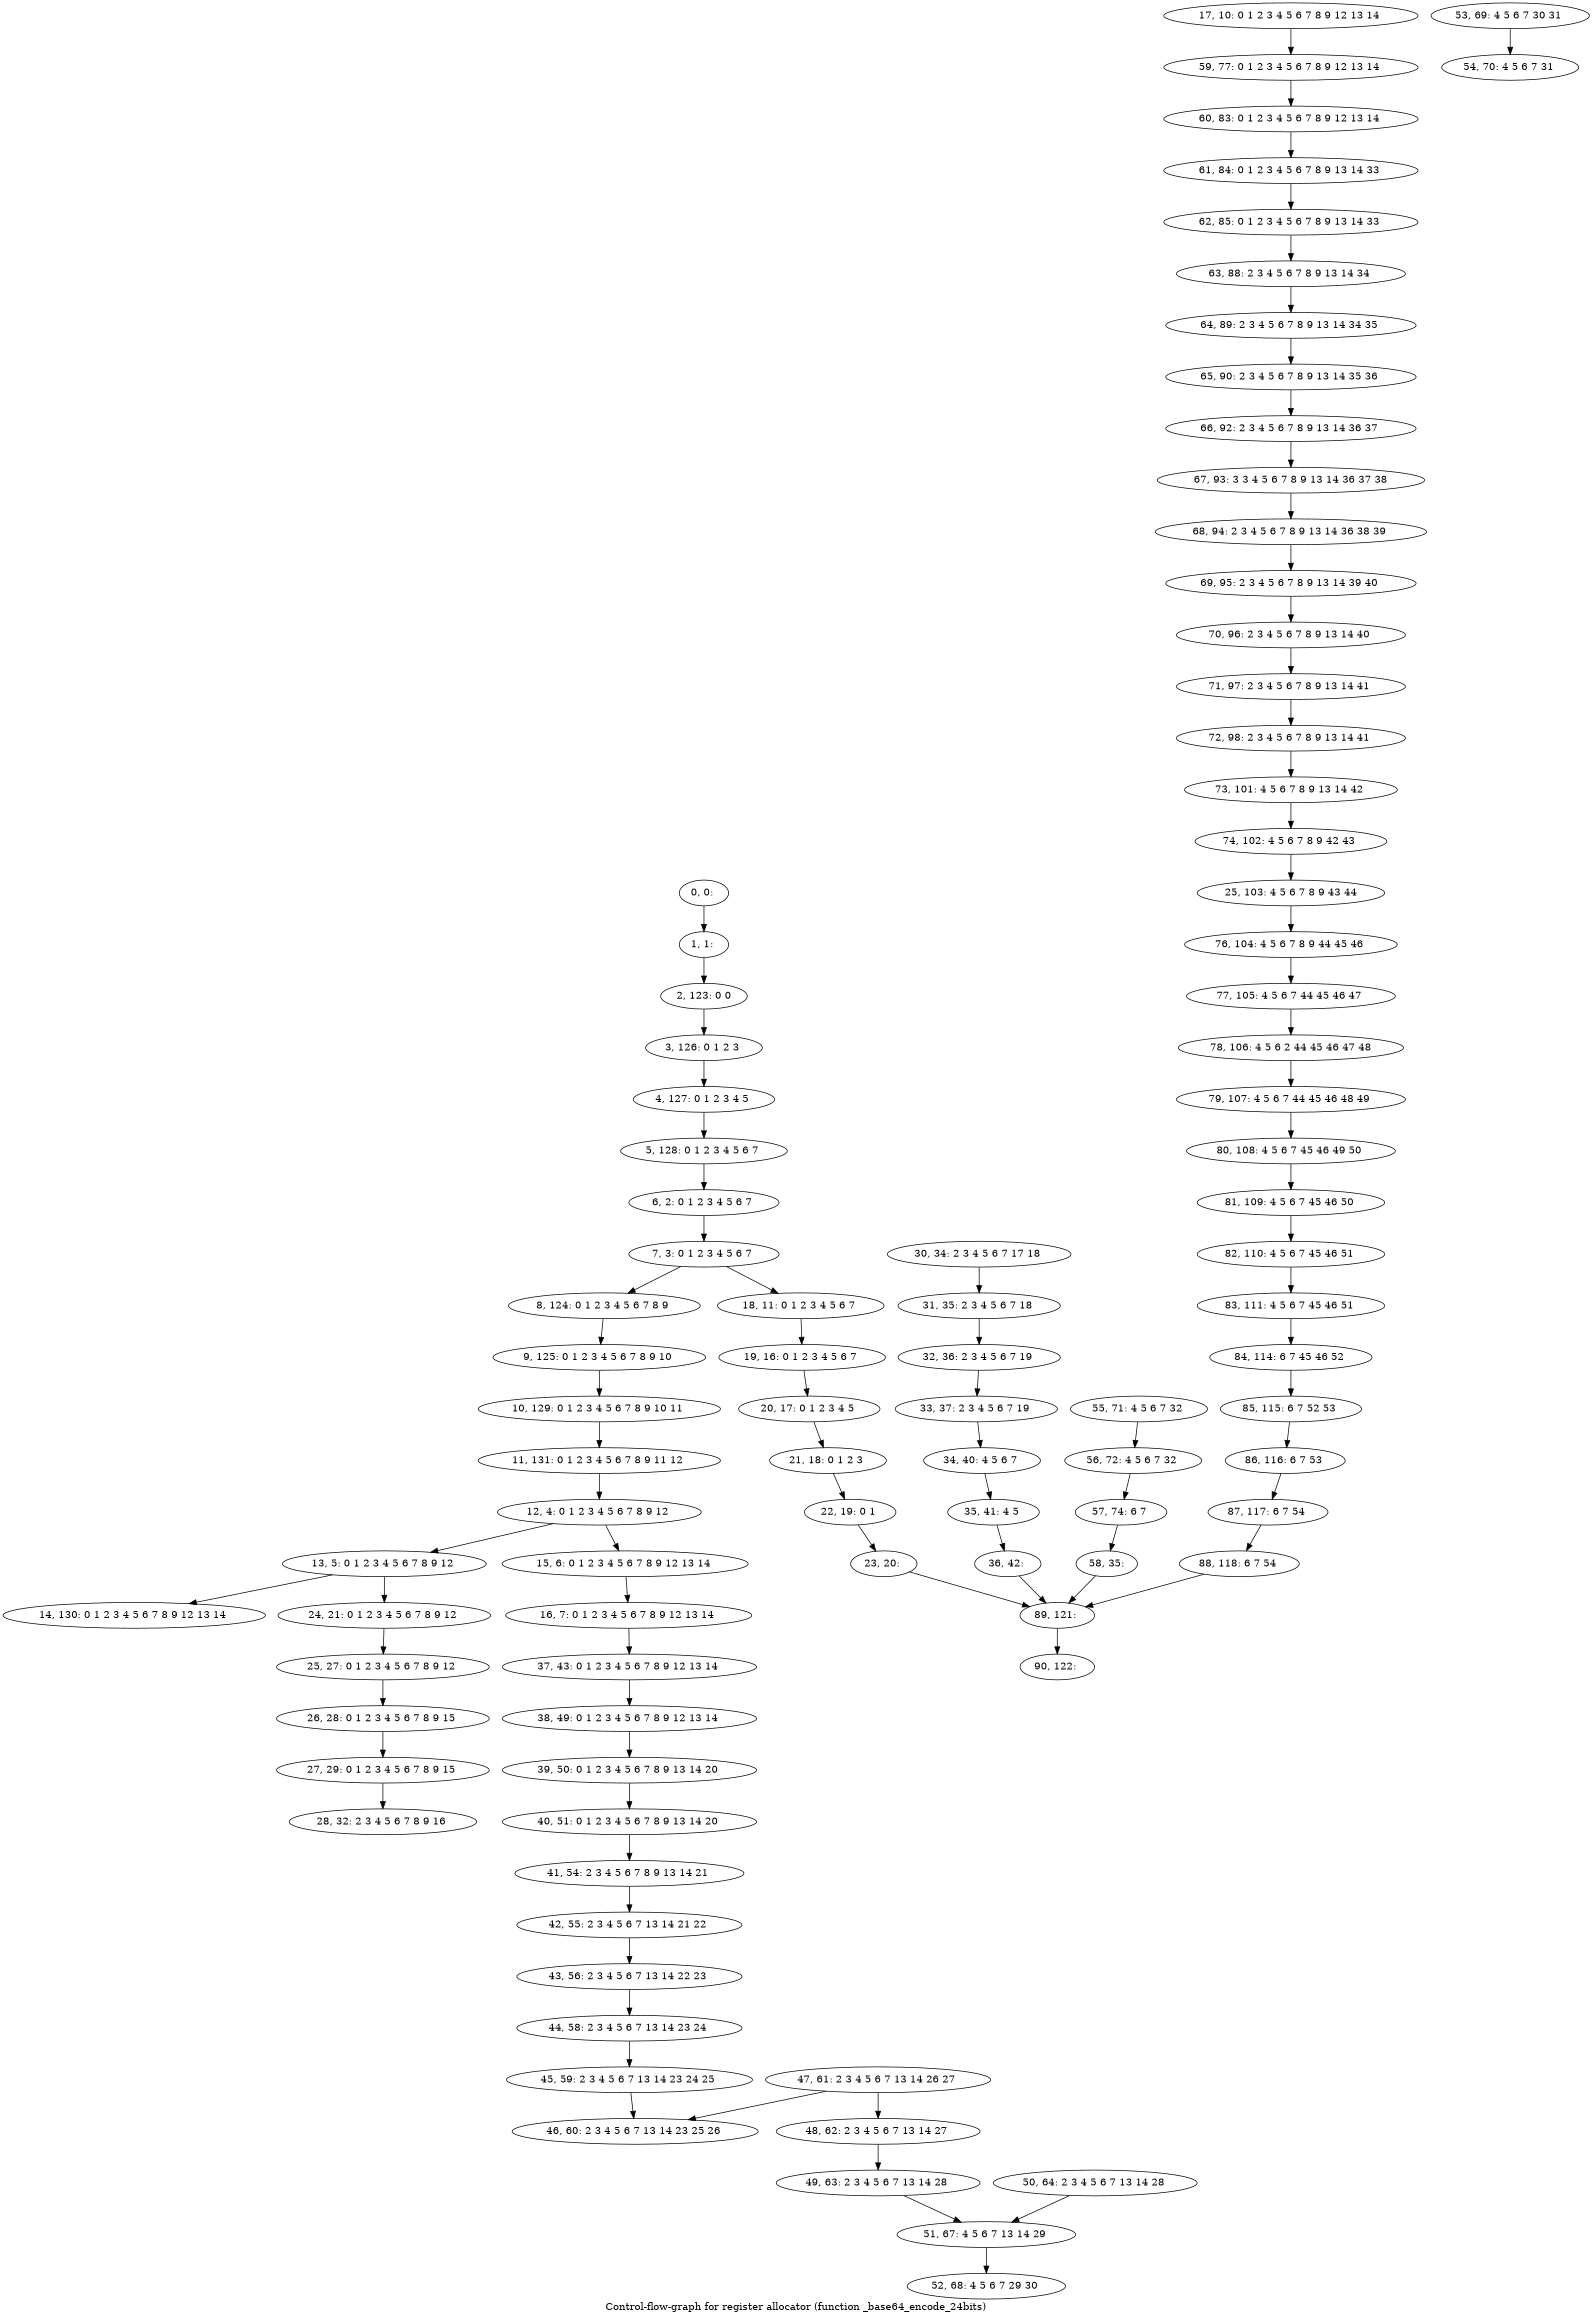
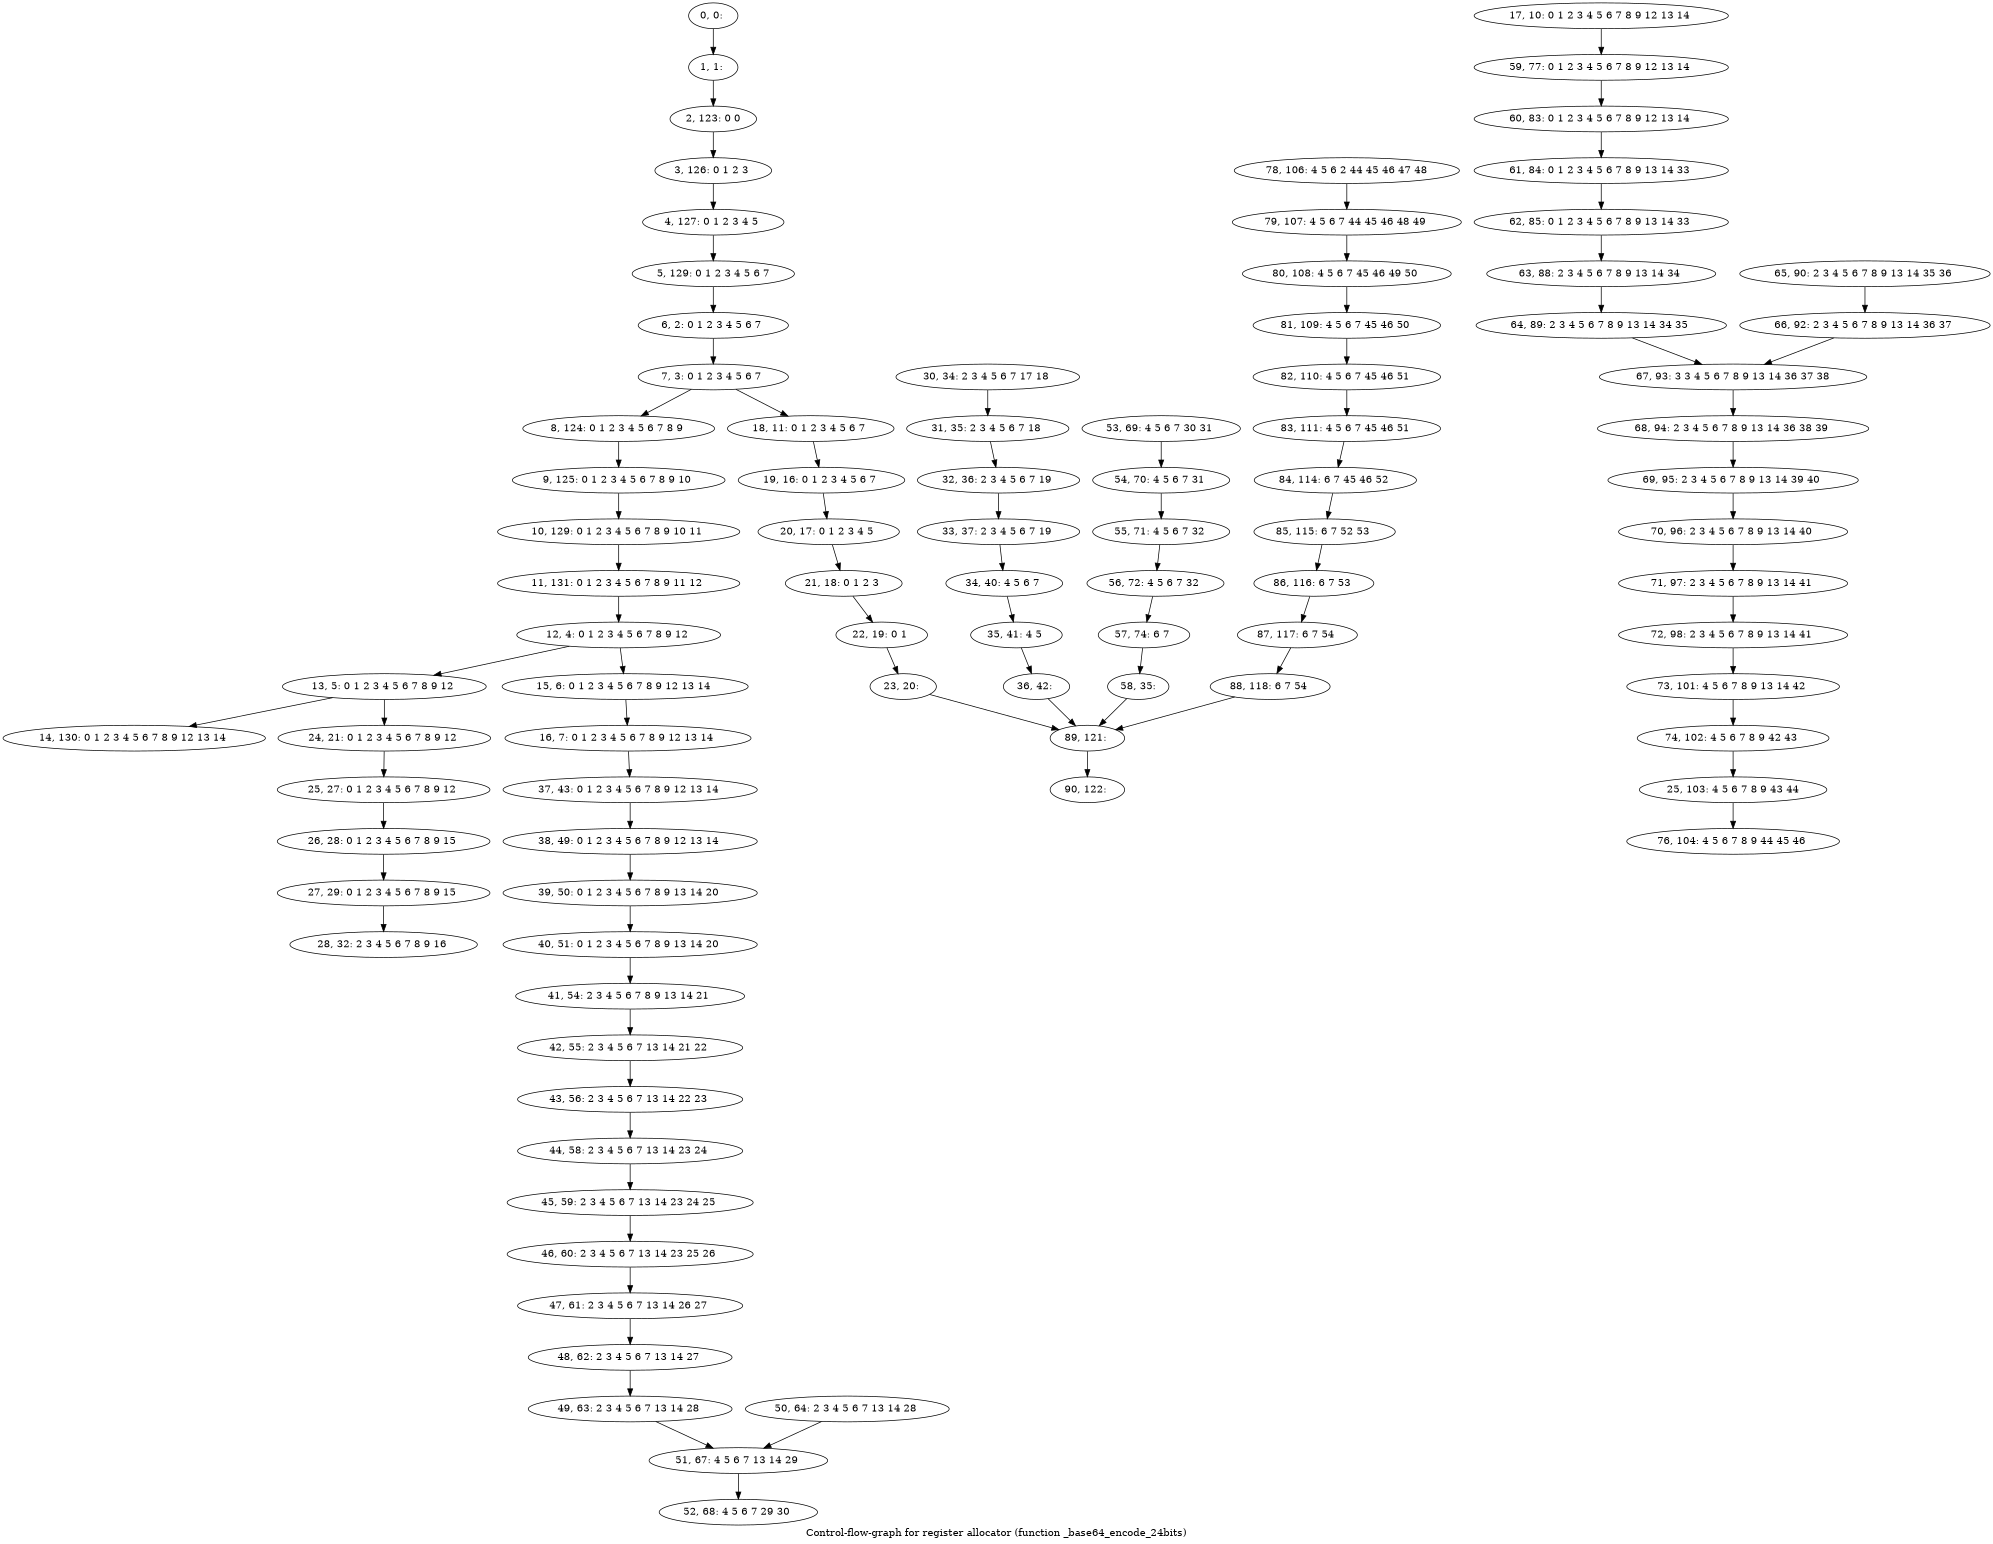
  digraph {
    label="Control-flow-graph for register allocator (function _base64_encode_24bits)"
    n1 [label="0, 0: "]
    n2 [label="1, 1: "]
    n3 [label="2, 123: 0 0"]
    n4 [label="3, 126: 0 1 2 3 "]
    n5 [label="4, 127: 0 1 2 3 4 5 "]
-   n6 [label="5, 128: 0 1 2 3 4 5 6 7 "]
+   n6 [label="5, 129: 0 1 2 3 4 5 6 7"]
    n7 [label="6, 2: 0 1 2 3 4 5 6 7 "]
    n8 [label="7, 3: 0 1 2 3 4 5 6 7 "]
    n9 [label="8, 124: 0 1 2 3 4 5 6 7 8 9 "]
    n10 [label="18, 11: 0 1 2 3 4 5 6 7 "]
    n11 [label="9, 125: 0 1 2 3 4 5 6 7 8 9 10 "]
    n12 [label="19, 16: 0 1 2 3 4 5 6 7 "]
    n13 [label="10, 129: 0 1 2 3 4 5 6 7 8 9 10 11 "]
    n14 [label="11, 131: 0 1 2 3 4 5 6 7 8 9 11 12 "]
    n15 [label="12, 4: 0 1 2 3 4 5 6 7 8 9 12 "]
    n16 [label="13, 5: 0 1 2 3 4 5 6 7 8 9 12 "]
    n17 [label="15, 6: 0 1 2 3 4 5 6 7 8 9 12 13 14 "]
    n18 [label="14, 130: 0 1 2 3 4 5 6 7 8 9 12 13 14 "]
    n19 [label="24, 21: 0 1 2 3 4 5 6 7 8 9 12 "]
    n20 [label="25, 27: 0 1 2 3 4 5 6 7 8 9 12 "]
    n21 [label="16, 7: 0 1 2 3 4 5 6 7 8 9 12 13 14 "]
    n22 [label="37, 43: 0 1 2 3 4 5 6 7 8 9 12 13 14 "]
    n23 [label="17, 10: 0 1 2 3 4 5 6 7 8 9 12 13 14 "]
    n24 [label="59, 77: 0 1 2 3 4 5 6 7 8 9 12 13 14 "]
    n25 [label="38, 49: 0 1 2 3 4 5 6 7 8 9 12 13 14 "]
    n26 [label="60, 83: 0 1 2 3 4 5 6 7 8 9 12 13 14 "]
    n27 [label="20, 17: 0 1 2 3 4 5 "]
    n28 [label="21, 18: 0 1 2 3 "]
    n29 [label="22, 19: 0 1 "]
    n30 [label="23, 20: "]
    n31 [label="89, 121: "]
    n32 [label="90, 122: "]
    n33 [label="26, 28: 0 1 2 3 4 5 6 7 8 9 15 "]
    n34 [label="27, 29: 0 1 2 3 4 5 6 7 8 9 15 "]
    n35 [label="28, 32: 2 3 4 5 6 7 8 9 16 "]
    n36 [label="30, 34: 2 3 4 5 6 7 17 18 "]
    n37 [label="31, 35: 2 3 4 5 6 7 18 "]
    n38 [label="32, 36: 2 3 4 5 6 7 19 "]
    n39 [label="33, 37: 2 3 4 5 6 7 19 "]
    n40 [label="34, 40: 4 5 6 7 "]
    n41 [label="35, 41: 4 5 "]
    n42 [label="36, 42: "]
    n43 [label="39, 50: 0 1 2 3 4 5 6 7 8 9 13 14 20 "]
    n44 [label="40, 51: 0 1 2 3 4 5 6 7 8 9 13 14 20 "]
    n45 [label="41, 54: 2 3 4 5 6 7 8 9 13 14 21 "]
    n46 [label="42, 55: 2 3 4 5 6 7 13 14 21 22 "]
    n47 [label="43, 56: 2 3 4 5 6 7 13 14 22 23 "]
    n48 [label="44, 58: 2 3 4 5 6 7 13 14 23 24 "]
    n49 [label="45, 59: 2 3 4 5 6 7 13 14 23 24 25 "]
    n50 [label="46, 60: 2 3 4 5 6 7 13 14 23 25 26 "]
    n51 [label="47, 61: 2 3 4 5 6 7 13 14 26 27 "]
    n52 [label="48, 62: 2 3 4 5 6 7 13 14 27 "]
    n53 [label="49, 63: 2 3 4 5 6 7 13 14 28 "]
    n54 [label="51, 67: 4 5 6 7 13 14 29 "]
    n55 [label="50, 64: 2 3 4 5 6 7 13 14 28 "]
    n56 [label="52, 68: 4 5 6 7 29 30 "]
    n57 [label="53, 69: 4 5 6 7 30 31 "]
    n58 [label="54, 70: 4 5 6 7 31 "]
    n59 [label="55, 71: 4 5 6 7 32 "]
    n60 [label="56, 72: 4 5 6 7 32 "]
    n61 [label="57, 74: 6 7 "]
    n62 [label="58, 35:"]
    n63 [label="61, 84: 0 1 2 3 4 5 6 7 8 9 13 14 33 "]
    n64 [label="62, 85: 0 1 2 3 4 5 6 7 8 9 13 14 33 "]
    n65 [label="63, 88: 2 3 4 5 6 7 8 9 13 14 34 "]
    n66 [label="64, 89: 2 3 4 5 6 7 8 9 13 14 34 35 "]
    n67 [label="65, 90: 2 3 4 5 6 7 8 9 13 14 35 36 "]
    n68 [label="66, 92: 2 3 4 5 6 7 8 9 13 14 36 37 "]
    n69 [label="67, 93: 3 3 4 5 6 7 8 9 13 14 36 37 38"]
    n70 [label="68, 94: 2 3 4 5 6 7 8 9 13 14 36 38 39 "]
    n71 [label="69, 95: 2 3 4 5 6 7 8 9 13 14 39 40 "]
    n72 [label="70, 96: 2 3 4 5 6 7 8 9 13 14 40 "]
    n73 [label="71, 97: 2 3 4 5 6 7 8 9 13 14 41 "]
    n74 [label="72, 98: 2 3 4 5 6 7 8 9 13 14 41 "]
    n75 [label="73, 101: 4 5 6 7 8 9 13 14 42 "]
    n76 [label="74, 102: 4 5 6 7 8 9 42 43 "]
    n77 [label="25, 103: 4 5 6 7 8 9 43 44"]
    n78 [label="76, 104: 4 5 6 7 8 9 44 45 46 "]
-   n79 [label="77, 105: 4 5 6 7 44 45 46 47 "]
    n80 [label="78, 106: 4 5 6 2 44 45 46 47 48"]
    n81 [label="79, 107: 4 5 6 7 44 45 46 48 49 "]
    n82 [label="80, 108: 4 5 6 7 45 46 49 50 "]
    n83 [label="81, 109: 4 5 6 7 45 46 50 "]
    n84 [label="82, 110: 4 5 6 7 45 46 51 "]
    n85 [label="83, 111: 4 5 6 7 45 46 51 "]
    n86 [label="84, 114: 6 7 45 46 52 "]
    n87 [label="85, 115: 6 7 52 53 "]
    n88 [label="86, 116: 6 7 53 "]
    n89 [label="87, 117: 6 7 54 "]
    n90 [label="88, 118: 6 7 54 "]
    n1 -> n2
    n2 -> n3
    n3 -> n4
    n4 -> n5
    n5 -> n6
    n6 -> n7
    n7 -> n8
    n8 -> n9
    n8 -> n10
    n9 -> n11
    n10 -> n12
    n11 -> n13
    n12 -> n27
    n13 -> n14
    n14 -> n15
    n15 -> n16
    n15 -> n17
    n16 -> n18
    n16 -> n19
    n17 -> n21
    n19 -> n20
    n20 -> n33
    n21 -> n22
    n22 -> n25
    n23 -> n24
    n24 -> n26
    n25 -> n43
    n26 -> n63
    n27 -> n28
    n28 -> n29
    n29 -> n30
    n30 -> n31
    n31 -> n32
    n33 -> n34
    n34 -> n35
    n36 -> n37
    n37 -> n38
    n38 -> n39
    n39 -> n40
    n40 -> n41
    n41 -> n42
    n42 -> n31
    n43 -> n44
    n44 -> n45
    n45 -> n46
    n46 -> n47
    n47 -> n48
    n48 -> n49
    n49 -> n50
-   n51 -> n50
+   n50 -> n51
    n51 -> n52
    n52 -> n53
    n53 -> n54
    n54 -> n56
    n55 -> n54
    n57 -> n58
+   n58 -> n59
    n59 -> n60
    n60 -> n61
    n61 -> n62
    n62 -> n31
    n63 -> n64
    n64 -> n65
    n65 -> n66
-   n66 -> n67
+   n66 -> n69
    n67 -> n68
    n68 -> n69
    n69 -> n70
    n70 -> n71
    n71 -> n72
    n72 -> n73
    n73 -> n74
    n74 -> n75
    n75 -> n76
    n76 -> n77
    n77 -> n78
-   n78 -> n79
-   n79 -> n80
    n80 -> n81
    n81 -> n82
    n82 -> n83
    n83 -> n84
    n84 -> n85
    n85 -> n86
    n86 -> n87
    n87 -> n88
    n88 -> n89
    n89 -> n90
    n90 -> n31
  }
